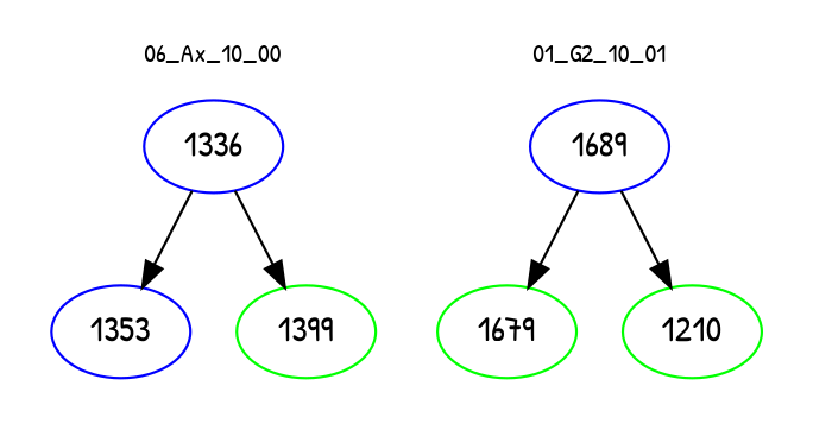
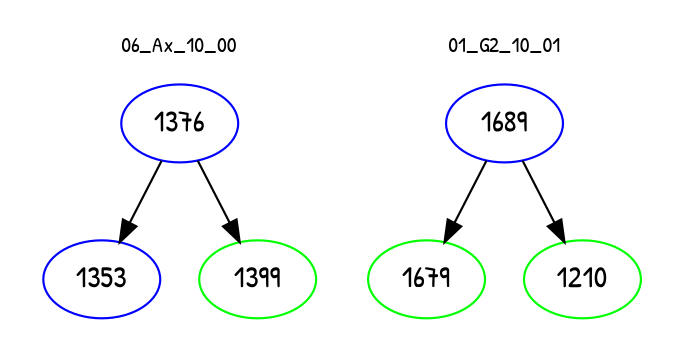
  digraph {
    fontname="Patrick Hand"
    node [color=blue fontname="Patrick Hand"]
    edge [color=black fontname="Patrick Hand"]
-   n1 [label=1336]
+   n1 [label=1376]
    n2 [label=1353]
    n3 [color=green label=1399]
    n4 [label=1689]
    n5 [color=green label=1679]
    n6 [color=green label=1210]
    subgraph cluster_1 {
      color=white
      fontsize=10
      label="06_Ax_10_00"
      n1
      n2
      n3
    }
    subgraph cluster_2 {
      color=white
      fontsize=10
      label="01_G2_10_01"
      n4
      n5
      n6
    }
    n1 -> n2
    n1 -> n3
    n4 -> n5
    n4 -> n6
  }
